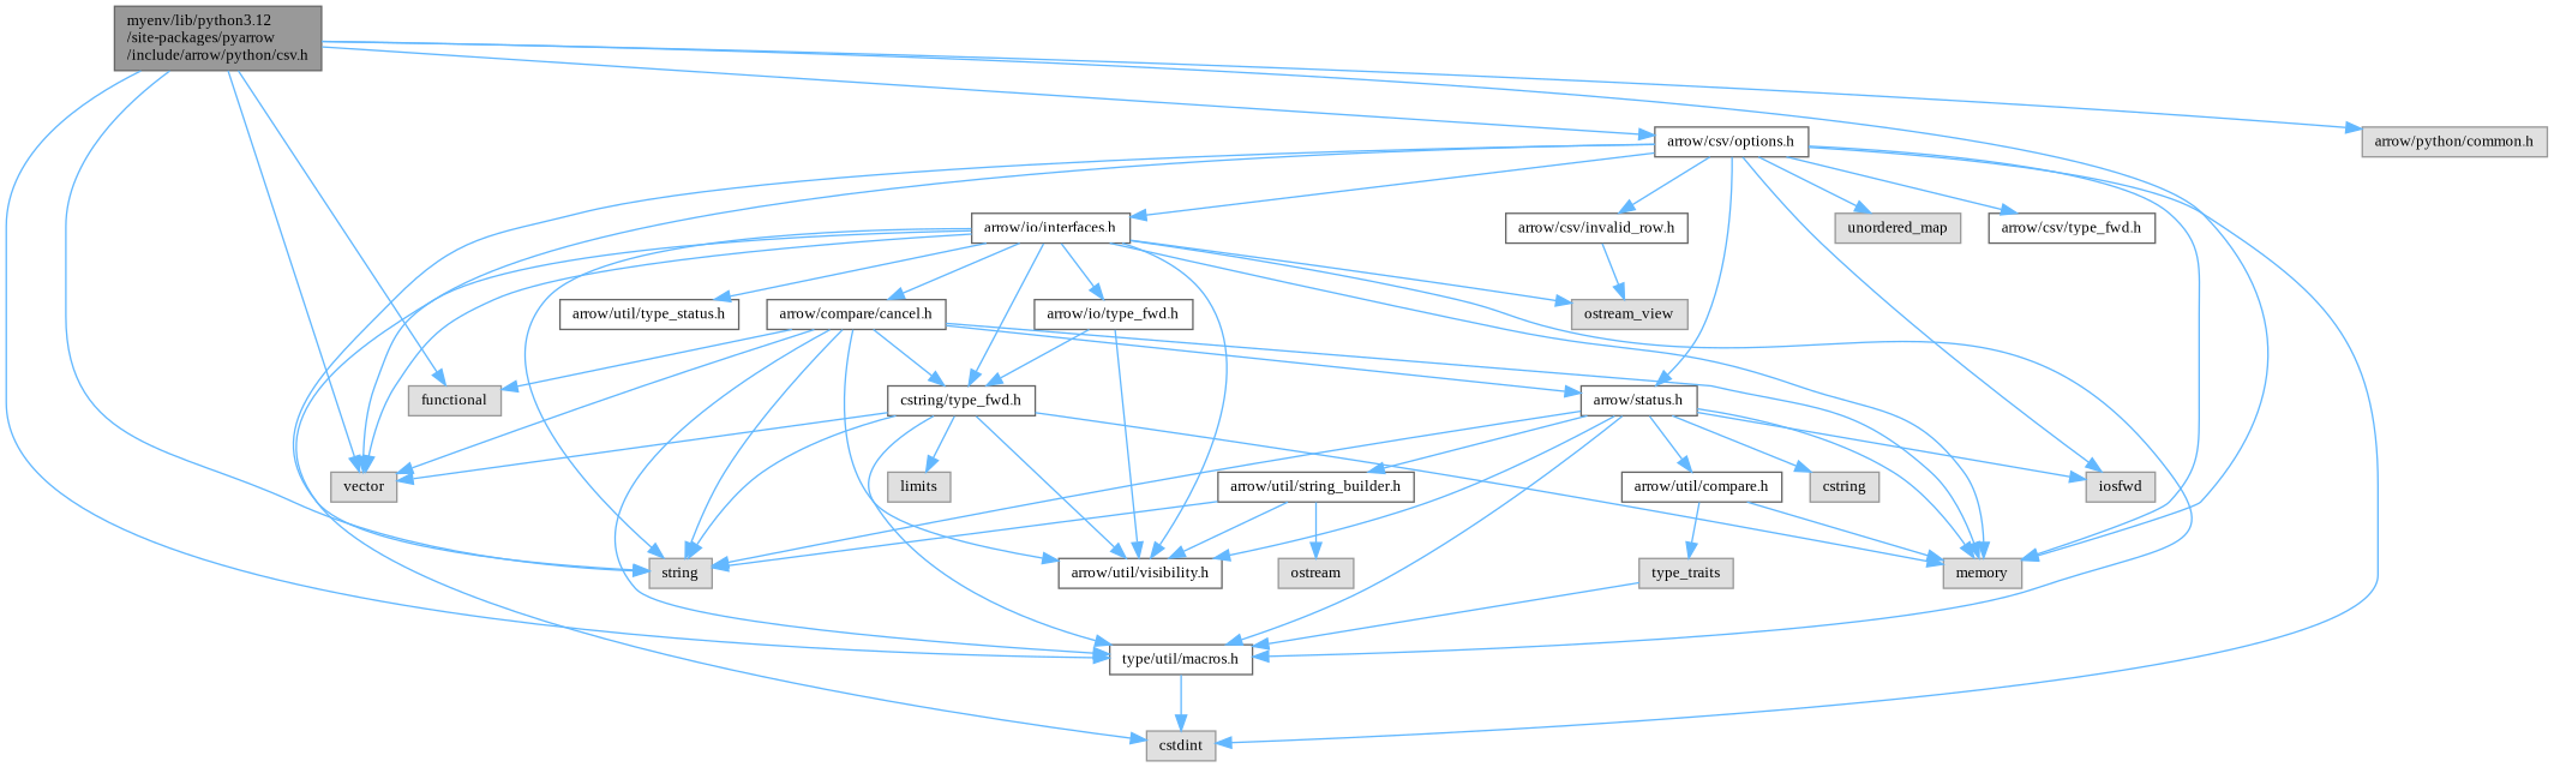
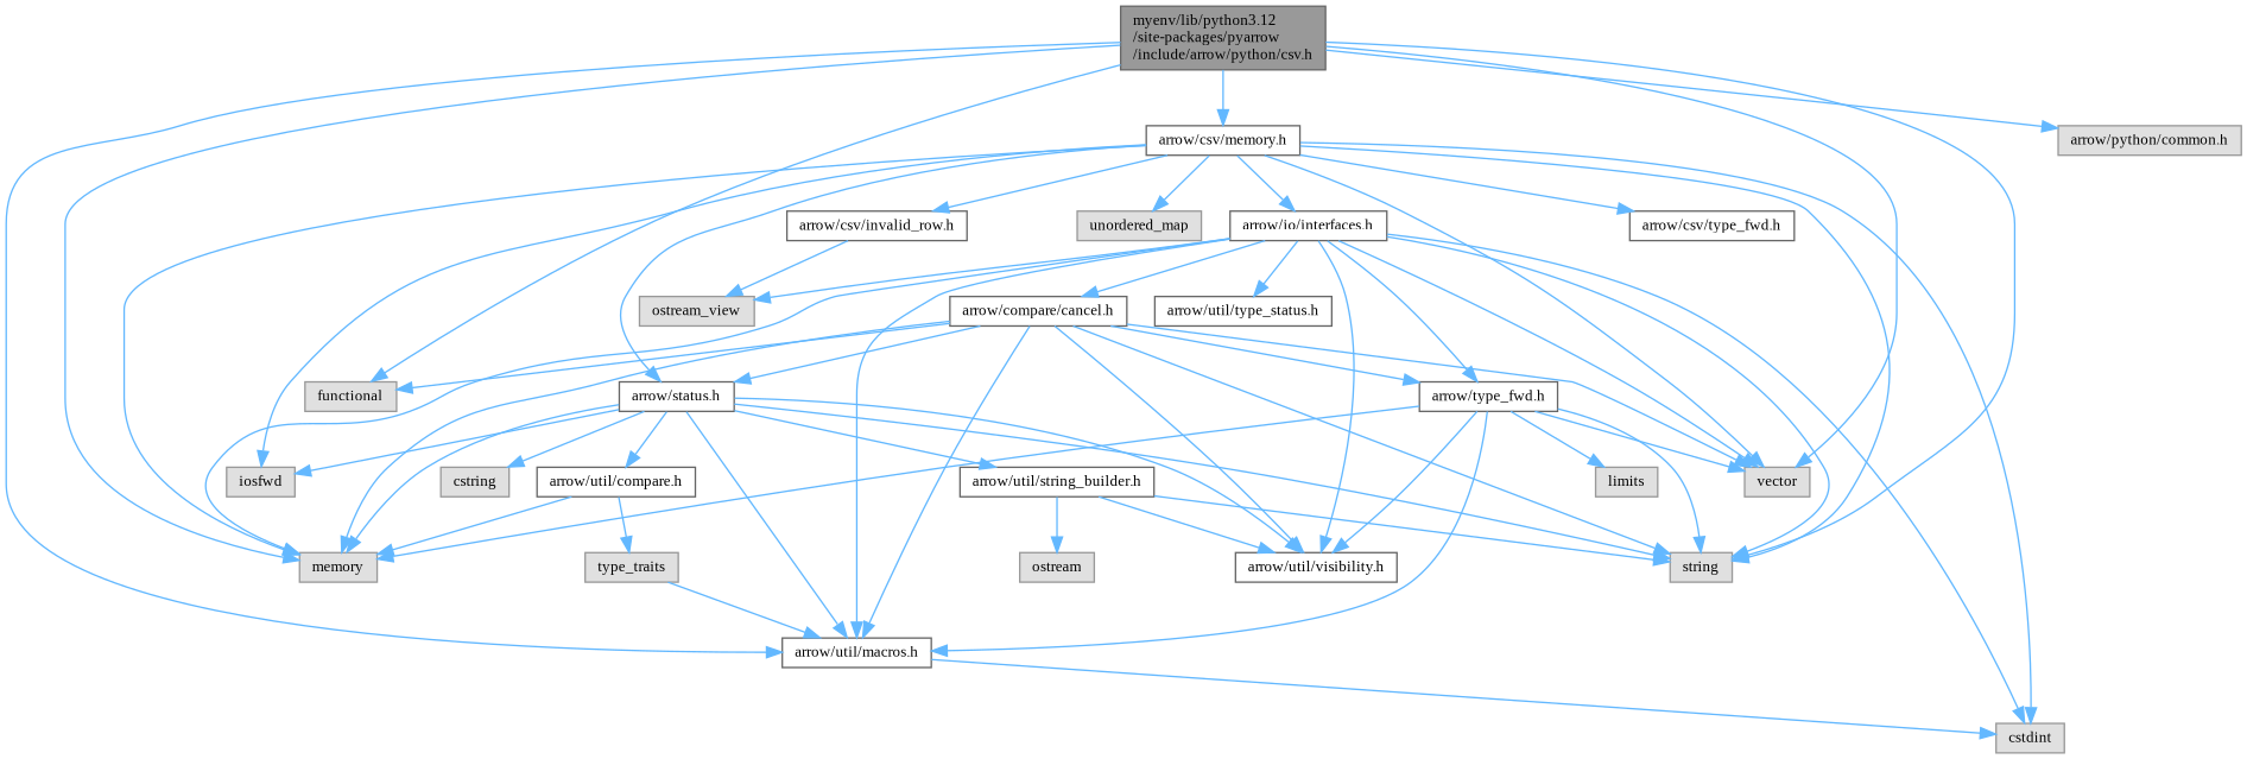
  digraph {
    fontname="Liberation Serif"
    node [color=grey60 fillcolor="#E0E0E0" fontname="Liberation Serif" fontsize=10 shape=box style=filled]
    edge [color=steelblue1 fontname="Liberation Serif" fontsize=10 labelfontname=Helvetica labelfontsize=10 style=solid]
    n1 [color=gray40 fillcolor=grey60 fontcolor=black height=0.2 label="myenv/lib/python3.12\l/site-packages/pyarrow\l/include/arrow/python/csv.h" width=0.4]
    n2 [height=0.2 label=functional width=0.4]
    n3 [height=0.2 label=memory width=0.4]
    n4 [height=0.2 label=string width=0.4]
    n5 [height=0.2 label=vector width=0.4]
-   n6 [color=grey40 fillcolor=white height=0.2 label="arrow/csv/options.h" width=0.4]
-   n7 [color=grey40 fillcolor=white height=0.2 label="type/util/macros.h" width=0.4]
+   n6 [color=grey40 fillcolor=white height=0.2 label="arrow/csv/memory.h" width=0.4]
+   n7 [color=grey40 fillcolor=white height=0.2 label="arrow/util/macros.h" width=0.4]
    n8 [height=0.2 label="arrow/python/common.h" width=0.4]
    n9 [height=0.2 label=cstdint width=0.4]
    n10 [height=0.2 label=unordered_map width=0.4]
    n11 [color=grey40 fillcolor=white height=0.2 label="arrow/csv/invalid_row.h" width=0.4]
    n12 [color=grey40 fillcolor=white height=0.2 label="arrow/csv/type_fwd.h" width=0.4]
    n13 [color=grey40 fillcolor=white height=0.2 label="arrow/io/interfaces.h" width=0.4]
    n14 [color=grey40 fillcolor=white height=0.2 label="arrow/status.h" width=0.4]
    n15 [height=0.2 label=iosfwd width=0.4]
    n16 [height=0.2 label=ostream_view width=0.4]
    n17 [color=grey40 fillcolor=white height=0.2 label="arrow/util/visibility.h" width=0.4]
-   n18 [color=grey40 fillcolor=white height=0.2 label="arrow/io/type_fwd.h" width=0.4]
-   n19 [color=grey40 fillcolor=white height=0.2 label="cstring/type_fwd.h" width=0.4]
+   n19 [color=grey40 fillcolor=white height=0.2 label="arrow/type_fwd.h" width=0.4]
    n20 [color=grey40 fillcolor=white height=0.2 label="arrow/compare/cancel.h" width=0.4]
    n21 [color=grey40 fillcolor=white height=0.2 label="arrow/util/type_status.h" width=0.4]
    n22 [height=0.2 label=cstring width=0.4]
    n23 [color=grey40 fillcolor=white height=0.2 label="arrow/util/compare.h" width=0.4]
    n24 [color=grey40 fillcolor=white height=0.2 label="arrow/util/string_builder.h" width=0.4]
    n25 [height=0.2 label=limits width=0.4]
    n26 [height=0.2 label=type_traits width=0.4]
    n27 [height=0.2 label=ostream width=0.4]
    n1 -> n2
    n1 -> n3
    n1 -> n4
    n1 -> n5
    n1 -> n6
    n1 -> n7
    n1 -> n8
    n6 -> n3
    n6 -> n4
    n6 -> n5
    n6 -> n9
    n6 -> n10
    n6 -> n11
    n6 -> n12
    n6 -> n13
    n6 -> n14
    n6 -> n15
    n7 -> n9
    n11 -> n16
    n13 -> n3
    n13 -> n4
    n13 -> n5
    n13 -> n7
    n13 -> n9
    n13 -> n16
    n13 -> n17
-   n13 -> n18
    n13 -> n19
    n13 -> n20
    n13 -> n21
    n14 -> n3
    n14 -> n4
    n14 -> n7
    n14 -> n15
    n14 -> n17
    n14 -> n22
    n14 -> n23
    n14 -> n24
-   n18 -> n17
-   n18 -> n19
    n19 -> n3
    n19 -> n4
    n19 -> n5
    n19 -> n7
    n19 -> n17
    n19 -> n25
    n20 -> n2
    n20 -> n3
    n20 -> n4
    n20 -> n5
    n20 -> n7
    n20 -> n14
    n20 -> n17
    n20 -> n19
    n23 -> n3
    n23 -> n26
    n24 -> n4
    n24 -> n17
    n24 -> n27
    n26 -> n7
  }
